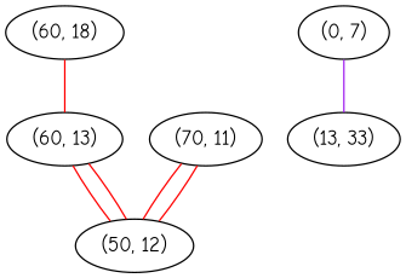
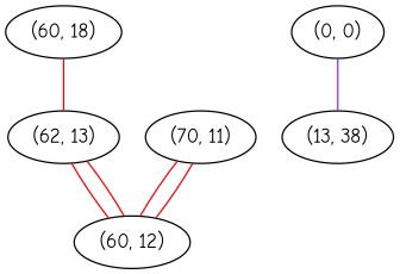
  graph {
    fontname="Comic Neue"
    node [fontname="Comic Neue"]
    edge [color=red fontname="Comic Neue" weight=1]
    "(60, 18)"
-   "(60, 13)"
-   "(60, 12)" [label="(50, 12)"]
-   "(0, 0)" [label="(0, 7)"]
-   "(13, 38)" [label="(13, 33)"]
+   "(60, 13)" [label="(62, 13)"]
+   "(60, 12)"
+   "(0, 0)"
+   "(13, 38)"
    n6 [label="(70, 11)"]
    "(60, 18)" -- "(60, 13)"
    "(60, 13)" -- "(60, 12)"
    "(60, 13)" -- "(60, 12)"
    "(0, 0)" -- "(13, 38)" [color=purple weight=4]
    n6 -- "(60, 12)"
    n6 -- "(60, 12)"
  }
